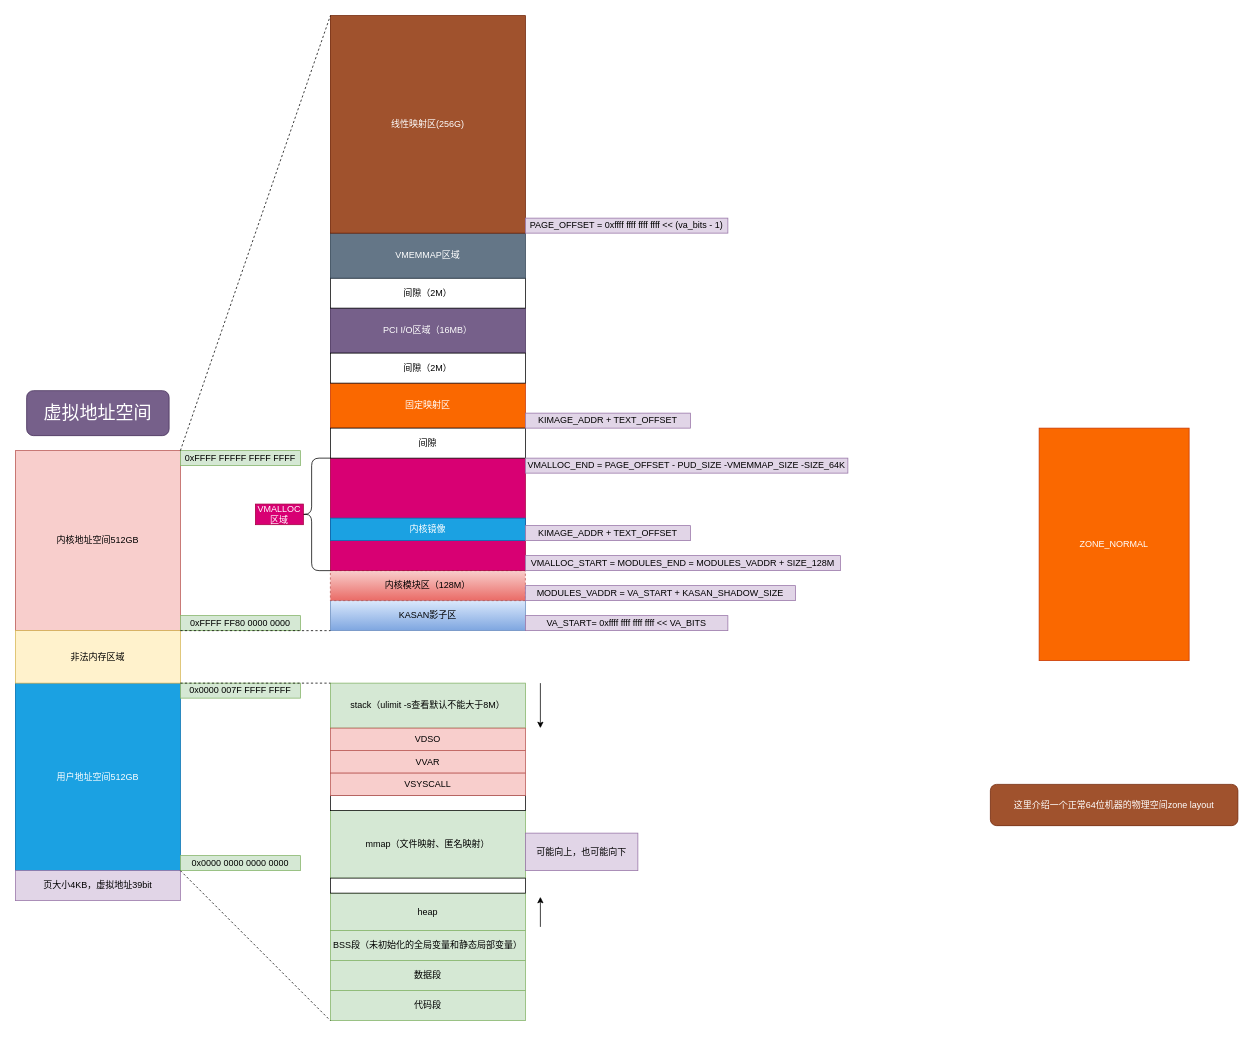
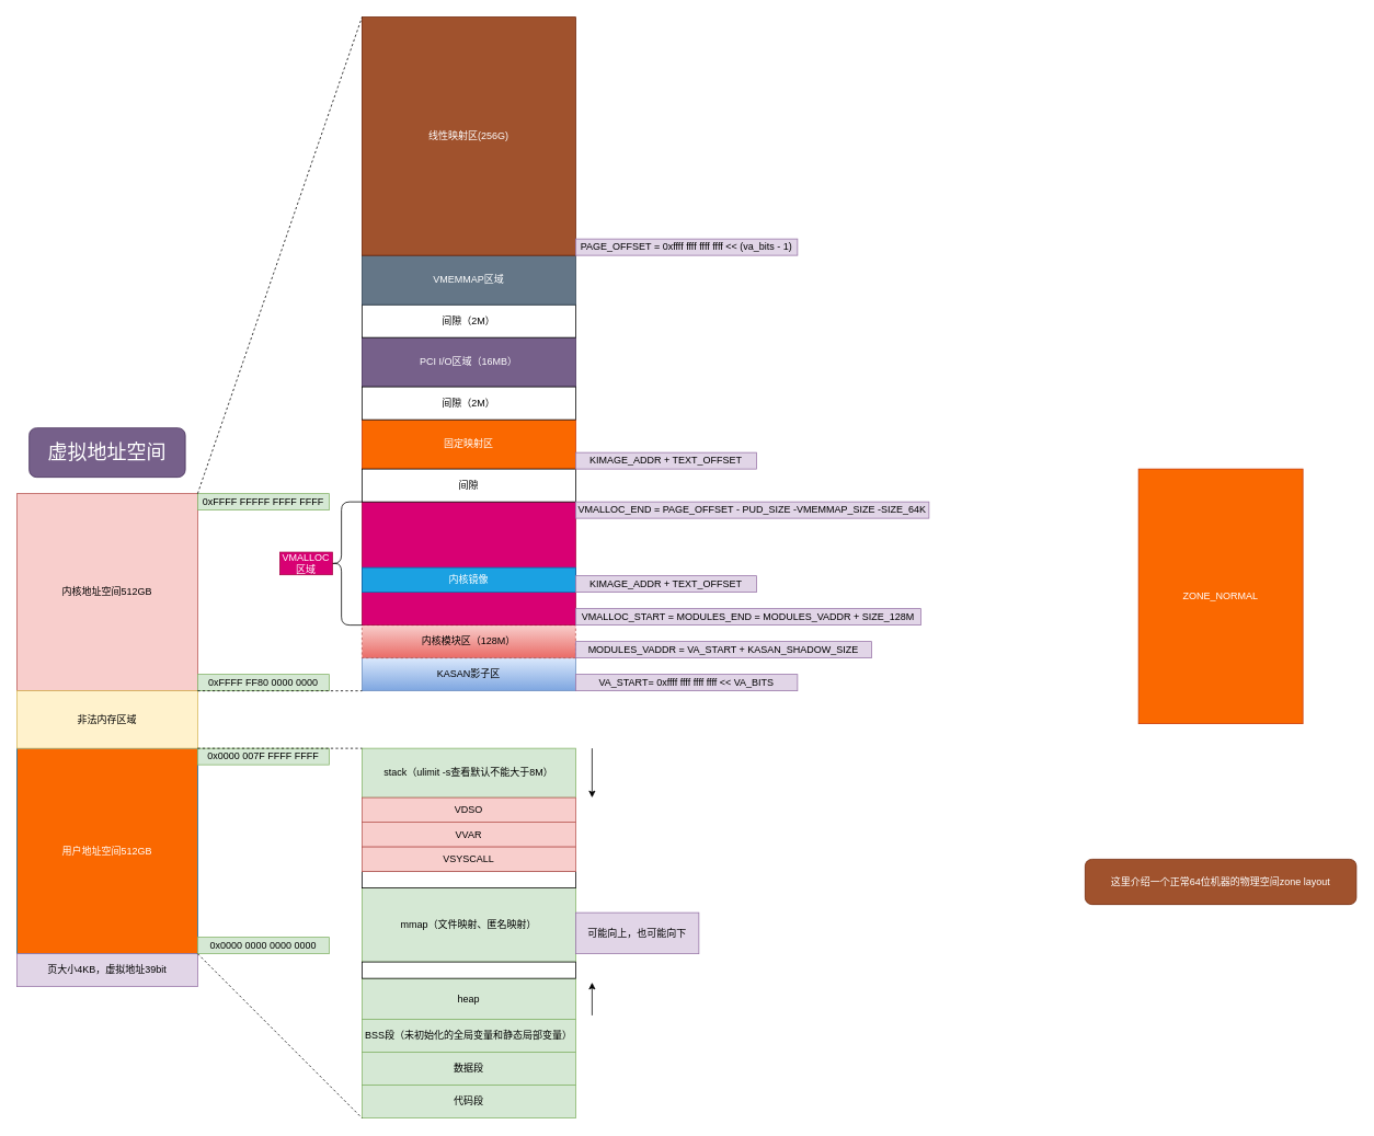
  <mxCell id="0" />
  <mxCell id="1" parent="0" />
  <mxCell id="2" value="代码段" style="rounded=0;whiteSpace=wrap;html=1;fillColor=#d5e8d4;strokeColor=#82b366;" parent="1" vertex="1"><mxGeometry x="440" y="1320" width="260" height="40" as="geometry" /></mxCell>
  <mxCell id="3" value="数据段" style="rounded=0;whiteSpace=wrap;html=1;fillColor=#d5e8d4;strokeColor=#82b366;" parent="1" vertex="1"><mxGeometry x="440" y="1280" width="260" height="40" as="geometry" /></mxCell>
  <mxCell id="4" value="BSS段（未初始化的全局变量和静态局部变量）" style="rounded=0;whiteSpace=wrap;html=1;fillColor=#d5e8d4;strokeColor=#82b366;" parent="1" vertex="1"><mxGeometry x="440" y="1240" width="260" height="40" as="geometry" /></mxCell>
  <mxCell id="5" value="heap" style="rounded=0;whiteSpace=wrap;html=1;fillColor=#d5e8d4;strokeColor=#82b366;" parent="1" vertex="1"><mxGeometry x="440" y="1190" width="260" height="50" as="geometry" /></mxCell>
  <mxCell id="6" value="内核地址空间512GB" style="rounded=0;whiteSpace=wrap;html=1;fillColor=#f8cecc;strokeColor=#b85450;" parent="1" vertex="1"><mxGeometry x="20" width="220" height="240" as="geometry" y="600" /></mxCell>
- <mxCell id="7" value="用户地址空间512GB" style="rounded=0;whiteSpace=wrap;html=1;fillColor=#1ba1e2;strokeColor=#006EAF;fontColor=#ffffff;" parent="1" vertex="1"><mxGeometry x="20" y="910" width="220" height="250" as="geometry" /></mxCell>
+ <mxCell id="7" value="用户地址空间512GB" style="rounded=0;whiteSpace=wrap;html=1;fillColor=#fa6800;strokeColor=#006EAF;fontColor=#ffffff;" parent="1" vertex="1"><mxGeometry x="20" y="910" width="220" height="250" as="geometry" /></mxCell>
  <mxCell id="8" value="页大小4KB，虚拟地址39bit" style="text;html=1;strokeColor=#9673a6;fillColor=#e1d5e7;align=center;verticalAlign=middle;whiteSpace=wrap;rounded=0;" parent="1" vertex="1"><mxGeometry x="20" y="1160" width="220" height="40" as="geometry" /></mxCell>
  <mxCell id="9" value="非法内存区域" style="rounded=0;whiteSpace=wrap;html=1;fillColor=#fff2cc;strokeColor=#d6b656;" parent="1" vertex="1"><mxGeometry x="20" y="840" width="220" height="70" as="geometry" /></mxCell>
  <mxCell id="10" value="0x0000 0000 0000 0000" style="text;html=1;strokeColor=#82b366;fillColor=#d5e8d4;align=center;verticalAlign=middle;whiteSpace=wrap;rounded=0;" parent="1" vertex="1"><mxGeometry x="240" y="1140" width="160" height="20" as="geometry" /></mxCell>
  <mxCell id="11" value="0x0000 007F FFFF FFFF" style="text;html=1;strokeColor=#82b366;fillColor=#d5e8d4;align=center;verticalAlign=middle;whiteSpace=wrap;rounded=0;" parent="1" vertex="1"><mxGeometry x="240" y="910" width="160" height="20" as="geometry" /></mxCell>
  <mxCell id="12" value="0xFFFF FFFFF FFFF FFFF" style="text;html=1;strokeColor=#82b366;fillColor=#d5e8d4;align=center;verticalAlign=middle;whiteSpace=wrap;rounded=0;" parent="1" vertex="1"><mxGeometry x="240" width="160" height="20" as="geometry" y="600" /></mxCell>
  <mxCell id="13" value="0xFFFF FF80 0000 0000" style="text;html=1;strokeColor=#82b366;fillColor=#d5e8d4;align=center;verticalAlign=middle;whiteSpace=wrap;rounded=0;" parent="1" vertex="1"><mxGeometry x="240" y="820" width="160" height="20" as="geometry" /></mxCell>
  <mxCell id="14" value="stack（ulimit -s查看默认不能大于8M）" style="rounded=0;whiteSpace=wrap;html=1;fillColor=#d5e8d4;strokeColor=#82b366;" parent="1" vertex="1"><mxGeometry x="440" y="910" width="260" height="60" as="geometry" /></mxCell>
  <mxCell id="15" value="mmap（文件映射、匿名映射）" style="rounded=0;whiteSpace=wrap;html=1;fillColor=#d5e8d4;strokeColor=#82b366;" parent="1" vertex="1"><mxGeometry x="440" y="1080" width="260" height="90" as="geometry" /></mxCell>
  <mxCell id="16" value="" style="rounded=0;whiteSpace=wrap;html=1;" parent="1" vertex="1"><mxGeometry x="440" y="1060" width="260" height="20" as="geometry" /></mxCell>
  <mxCell id="17" value="" style="rounded=0;whiteSpace=wrap;html=1;" parent="1" vertex="1"><mxGeometry x="440" y="1170" width="260" height="20" as="geometry" /></mxCell>
  <mxCell id="18" value="" style="endArrow=none;dashed=1;html=1;exitX=1;exitY=0;exitDx=0;exitDy=0;entryX=0;entryY=0;entryDx=0;entryDy=0;" parent="1" source="7" target="14" edge="1"><mxGeometry width="50" height="50" relative="1" as="geometry"><mxPoint x="340" y="940" as="sourcePoint" /><mxPoint x="380" y="650" as="targetPoint" /><Array as="points"><mxPoint x="340" y="910" /></Array></mxGeometry></mxCell>
  <mxCell id="19" value="" style="endArrow=none;dashed=1;html=1;entryX=0;entryY=1;entryDx=0;entryDy=0;exitX=1;exitY=0;exitDx=0;exitDy=0;" parent="1" source="8" target="2" edge="1"><mxGeometry width="50" height="50" relative="1" as="geometry"><mxPoint x="240" y="1210" as="sourcePoint" /><mxPoint x="290" y="1160" as="targetPoint" /></mxGeometry></mxCell>
  <mxCell id="20" value="" style="endArrow=classic;html=1;" parent="1" edge="1"><mxGeometry width="50" height="50" relative="1" as="geometry"><mxPoint x="720" y="910" as="sourcePoint" /><mxPoint x="720" y="970" as="targetPoint" /></mxGeometry></mxCell>
  <mxCell id="21" value="" style="endArrow=classic;html=1;" parent="1" edge="1"><mxGeometry width="50" height="50" relative="1" as="geometry"><mxPoint x="720" y="1235" as="sourcePoint" /><mxPoint x="720" y="1195" as="targetPoint" /></mxGeometry></mxCell>
  <mxCell id="22" value="VVAR" style="rounded=0;whiteSpace=wrap;html=1;fillColor=#f8cecc;strokeColor=#b85450;" parent="1" vertex="1"><mxGeometry x="440" y="1000" width="260" height="30" as="geometry" /></mxCell>
  <mxCell id="23" value="VDSO" style="rounded=0;whiteSpace=wrap;html=1;fillColor=#f8cecc;strokeColor=#b85450;" parent="1" vertex="1"><mxGeometry x="440" y="970" width="260" height="30" as="geometry" /></mxCell>
  <mxCell id="24" value="VSYSCALL" style="rounded=0;whiteSpace=wrap;html=1;fillColor=#f8cecc;strokeColor=#b85450;" parent="1" vertex="1"><mxGeometry x="440" y="1030" width="260" height="30" as="geometry" /></mxCell>
  <mxCell id="25" value="可能向上，也可能向下" style="text;html=1;strokeColor=#9673a6;fillColor=#e1d5e7;align=center;verticalAlign=middle;whiteSpace=wrap;rounded=0;" parent="1" vertex="1"><mxGeometry x="700" y="1110" width="150" height="50" as="geometry" /></mxCell>
  <mxCell id="26" value="KASAN影子区" style="rounded=0;whiteSpace=wrap;html=1;fillColor=#dae8fc;strokeColor=#6c8ebf;gradientColor=#7ea6e0;" parent="1" vertex="1"><mxGeometry x="440" y="800" width="260" height="40" as="geometry" /></mxCell>
  <mxCell id="27" value="" style="endArrow=none;dashed=1;html=1;entryX=0;entryY=1;entryDx=0;entryDy=0;exitX=1;exitY=0;exitDx=0;exitDy=0;" parent="1" source="9" target="26" edge="1"><mxGeometry width="50" height="50" relative="1" as="geometry"><mxPoint x="260" y="870" as="sourcePoint" /><mxPoint x="310" y="820" as="targetPoint" /></mxGeometry></mxCell>
  <mxCell id="28" value="VA_START= 0xffff ffff ffff ffff &amp;lt;&amp;lt; VA_BITS" style="text;html=1;strokeColor=#9673a6;fillColor=#e1d5e7;align=center;verticalAlign=middle;whiteSpace=wrap;rounded=0;" parent="1" vertex="1"><mxGeometry x="700" y="820" width="270" height="20" as="geometry" /></mxCell>
  <mxCell id="29" value="内核模块区（128M）" style="rounded=0;whiteSpace=wrap;html=1;fillColor=#f8cecc;strokeColor=#b85450;gradientColor=#ea6b66;dashed=1;" parent="1" vertex="1"><mxGeometry x="440" y="760" width="260" height="40" as="geometry" /></mxCell>
  <mxCell id="30" value="MODULES_VADDR = VA_START + KASAN_SHADOW_SIZE" style="text;html=1;strokeColor=#9673a6;fillColor=#e1d5e7;align=center;verticalAlign=middle;whiteSpace=wrap;rounded=0;" parent="1" vertex="1"><mxGeometry x="700" y="780" width="360" height="20" as="geometry" /></mxCell>
  <mxCell id="31" value="" style="rounded=0;whiteSpace=wrap;html=1;fillColor=#d80073;strokeColor=#A50040;fontColor=#ffffff;" parent="1" vertex="1"><mxGeometry x="440" y="610" width="260" height="150" as="geometry" /></mxCell>
  <mxCell id="32" value="VMALLOC_START = MODULES_END = MODULES_VADDR + SIZE_128M" style="text;html=1;strokeColor=#9673a6;fillColor=#e1d5e7;align=center;verticalAlign=middle;whiteSpace=wrap;rounded=0;" parent="1" vertex="1"><mxGeometry x="700" y="740" width="420" height="20" as="geometry" /></mxCell>
  <mxCell id="33" value="&lt;span&gt;内核镜像&lt;/span&gt;" style="rounded=0;whiteSpace=wrap;html=1;fillColor=#1ba1e2;strokeColor=#006EAF;fontColor=#ffffff;" parent="1" vertex="1"><mxGeometry x="440" y="690" width="260" height="30" as="geometry" /></mxCell>
  <mxCell id="34" value="KIMAGE_ADDR + TEXT_OFFSET" style="text;html=1;strokeColor=#9673a6;fillColor=#e1d5e7;align=center;verticalAlign=middle;whiteSpace=wrap;rounded=0;" parent="1" vertex="1"><mxGeometry x="700" y="700" width="220" height="20" as="geometry" /></mxCell>
  <mxCell id="35" value="" style="shape=curlyBracket;whiteSpace=wrap;html=1;rounded=1;" parent="1" vertex="1"><mxGeometry x="390" y="610" width="50" height="150" as="geometry" /></mxCell>
  <mxCell id="36" value="VMALLOC&lt;br&gt;区域" style="text;html=1;strokeColor=#A50040;fillColor=#d80073;align=center;verticalAlign=middle;whiteSpace=wrap;rounded=0;fontColor=#ffffff;" parent="1" vertex="1"><mxGeometry x="340" y="671.25" width="64" height="27.5" as="geometry" /></mxCell>
  <mxCell id="37" value="固定映射区" style="rounded=0;whiteSpace=wrap;html=1;fillColor=#fa6800;strokeColor=#C73500;fontColor=#ffffff;" parent="1" vertex="1"><mxGeometry x="440" y="510" width="260" height="60" as="geometry" /></mxCell>
  <mxCell id="38" value="间隙" style="rounded=0;whiteSpace=wrap;html=1;" parent="1" vertex="1"><mxGeometry x="440" y="570" width="260" height="40" as="geometry" /></mxCell>
  <mxCell id="39" value="VMALLOC_END = PAGE_OFFSET - PUD_SIZE -VMEMMAP_SIZE -SIZE_64K" style="text;html=1;strokeColor=#9673a6;fillColor=#e1d5e7;align=center;verticalAlign=middle;whiteSpace=wrap;rounded=0;" parent="1" vertex="1"><mxGeometry x="700" y="610" width="430" height="20" as="geometry" /></mxCell>
  <mxCell id="40" value="KIMAGE_ADDR + TEXT_OFFSET" style="text;html=1;strokeColor=#9673a6;fillColor=#e1d5e7;align=center;verticalAlign=middle;whiteSpace=wrap;rounded=0;" parent="1" vertex="1"><mxGeometry x="700" y="550" width="220" height="20" as="geometry" /></mxCell>
  <mxCell id="41" value="PCI I/O区域（16MB）" style="rounded=0;whiteSpace=wrap;html=1;fillColor=#76608a;strokeColor=#432D57;fontColor=#ffffff;" parent="1" vertex="1"><mxGeometry x="440" y="410" width="260" height="60" as="geometry" /></mxCell>
  <mxCell id="42" value="间隙（2M）" style="rounded=0;whiteSpace=wrap;html=1;" parent="1" vertex="1"><mxGeometry x="440" y="470" width="260" height="40" as="geometry" /></mxCell>
  <mxCell id="43" value="间隙（2M）" style="rounded=0;whiteSpace=wrap;html=1;" parent="1" vertex="1"><mxGeometry x="440" y="370" width="260" height="40" as="geometry" /></mxCell>
  <mxCell id="44" value="VMEMMAP区域" style="rounded=0;whiteSpace=wrap;html=1;fillColor=#647687;strokeColor=#314354;fontColor=#ffffff;" parent="1" vertex="1"><mxGeometry x="440" y="310" width="260" height="60" as="geometry" /></mxCell>
  <mxCell id="45" value="线性映射区(256G)" style="rounded=0;whiteSpace=wrap;html=1;fillColor=#a0522d;strokeColor=#6D1F00;fontColor=#ffffff;" parent="1" vertex="1"><mxGeometry x="440" y="20" width="260" height="290" as="geometry" /></mxCell>
  <mxCell id="46" value="" style="endArrow=none;dashed=1;html=1;entryX=0;entryY=0;entryDx=0;entryDy=0;" parent="1" target="45" edge="1"><mxGeometry width="50" height="50" relative="1" as="geometry"><mxPoint x="240" as="sourcePoint" y="600" /><mxPoint x="290" y="550" as="targetPoint" /></mxGeometry></mxCell>
  <mxCell id="47" value="PAGE_OFFSET = 0xffff ffff ffff ffff &amp;lt;&amp;lt; (va_bits - 1)" style="text;html=1;strokeColor=#9673a6;fillColor=#e1d5e7;align=center;verticalAlign=middle;whiteSpace=wrap;rounded=0;" parent="1" vertex="1"><mxGeometry x="700" y="290" width="270" height="20" as="geometry" /></mxCell>
  <mxCell id="48" value="&lt;font style=&quot;font-size: 24px&quot;&gt;虚拟地址空间&lt;/font&gt;" style="rounded=1;whiteSpace=wrap;html=1;fillColor=#76608a;strokeColor=#432D57;fontColor=#ffffff;" vertex="1" parent="1"><mxGeometry x="35" y="520" width="190" height="60" as="geometry" /></mxCell>
  <mxCell id="49" value="ZONE_NORMAL" style="rounded=0;whiteSpace=wrap;html=1;fillColor=#fa6800;strokeColor=#C73500;fontColor=#ffffff;" vertex="1" parent="1"><mxGeometry x="1385" y="570" width="200" height="310" as="geometry" /></mxCell>
  <mxCell id="50" value="这里介绍一个正常64位机器的物理空间zone layout" style="rounded=1;whiteSpace=wrap;html=1;fillColor=#a0522d;strokeColor=#6D1F00;fontColor=#ffffff;" vertex="1" parent="1"><mxGeometry x="1320" y="1045" width="330" height="55" as="geometry" /></mxCell>
